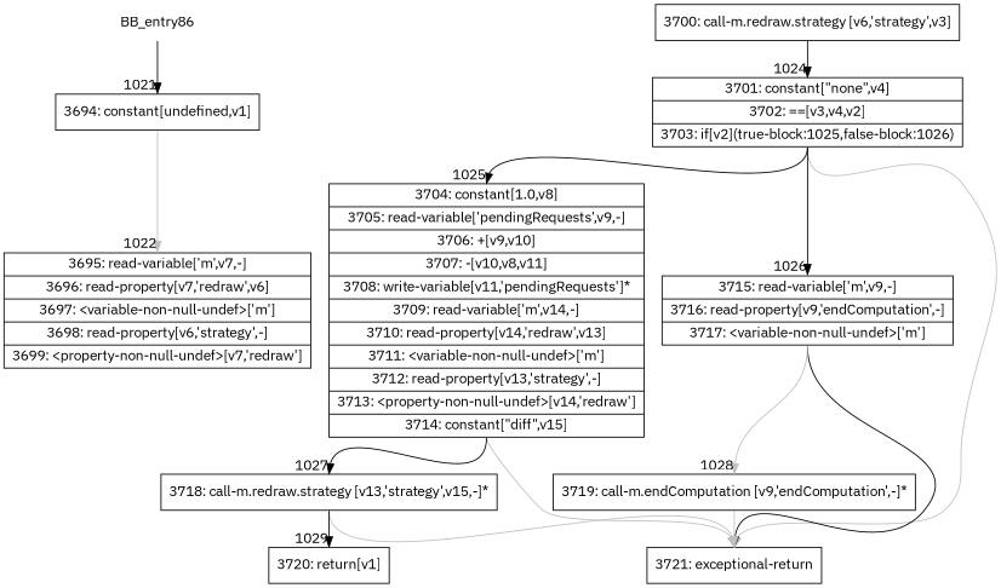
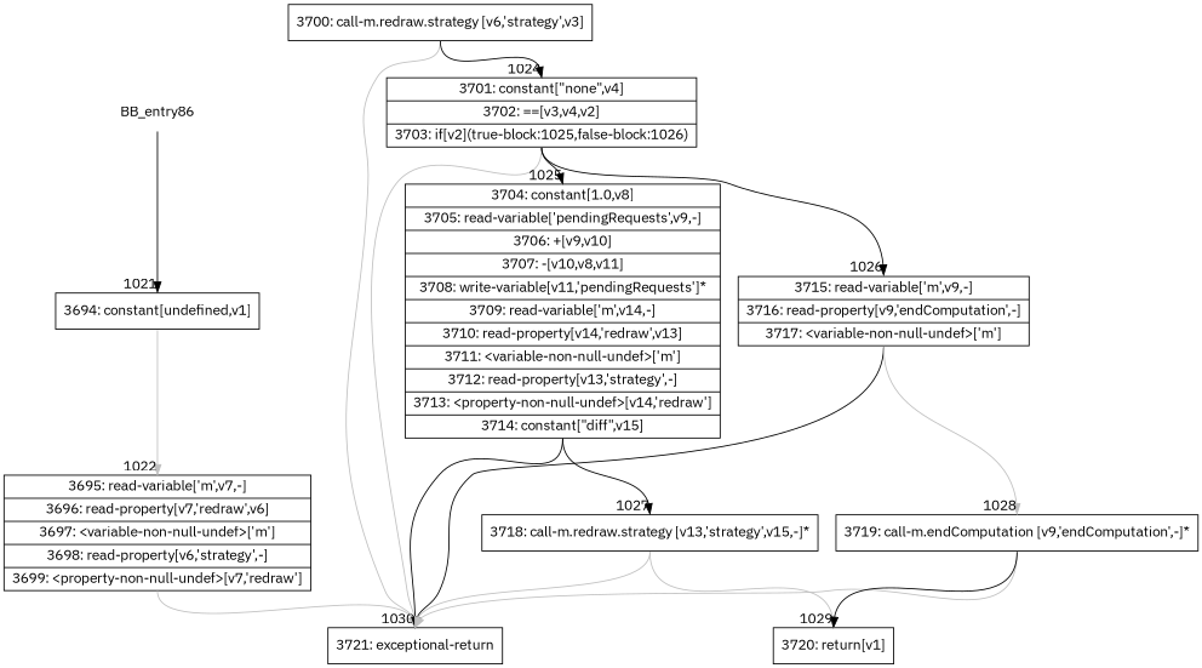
  digraph {
    fontname="IBM Plex Sans"
    rankdir=TD
    node [fontname="IBM Plex Sans" shape=record]
    edge [fontname="IBM Plex Sans" headport=n tailport=s color=gray]
    n1 [label=BB_entry86 shape=none]
    n2 [label="{3694: constant[undefined,v1]}"]
    n3 [label="{3695: read-variable['m',v7,-]|3696: read-property[v7,'redraw',v6]|3697: \<variable-non-null-undef\>['m']|3698: read-property[v6,'strategy',-]|3699: \<property-non-null-undef\>[v7,'redraw']}"]
    n4 [label="{3721: exceptional-return}"]
    n5 [label="{3700: call-m.redraw.strategy [v6,'strategy',v3]}"]
    n6 [label="{3701: constant[\"none\",v4]|3702: ==[v3,v4,v2]|3703: if[v2](true-block:1025,false-block:1026)}"]
    n7 [label="{3704: constant[1.0,v8]|3705: read-variable['pendingRequests',v9,-]|3706: +[v9,v10]|3707: -[v10,v8,v11]|3708: write-variable[v11,'pendingRequests']*|3709: read-variable['m',v14,-]|3710: read-property[v14,'redraw',v13]|3711: \<variable-non-null-undef\>['m']|3712: read-property[v13,'strategy',-]|3713: \<property-non-null-undef\>[v14,'redraw']|3714: constant[\"diff\",v15]}"]
    n8 [label="{3715: read-variable['m',v9,-]|3716: read-property[v9,'endComputation',-]|3717: \<variable-non-null-undef\>['m']}"]
    n9 [label="{3718: call-m.redraw.strategy [v13,'strategy',v15,-]*}"]
    n10 [label="{3719: call-m.endComputation [v9,'endComputation',-]*}"]
    n11 [label="{3720: return[v1]}"]
    n1 -> n2 [headlabel="    1021" color=""]
    n2 -> n3 [headlabel="      1022"]
+   n3 -> n4 [headlabel="      1030"]
+   n5 -> n4
    n5 -> n6 [headlabel="      1024" color=""]
    n6 -> n4
    n6 -> n7 [headlabel="      1025" color=""]
    n6 -> n8 [headlabel="      1026" color=""]
-   n7 -> n4
+   n7 -> n4 [color=black]
    n7 -> n9 [headlabel="      1027" color=""]
    n8 -> n4 [color=black]
    n8 -> n10 [headlabel="      1028"]
    n9 -> n4
-   n9 -> n11 [headlabel="      1029" color=""]
+   n9 -> n11 [headlabel="      1029"]
    n10 -> n4
+   n10 -> n11 [color=""]
  }
